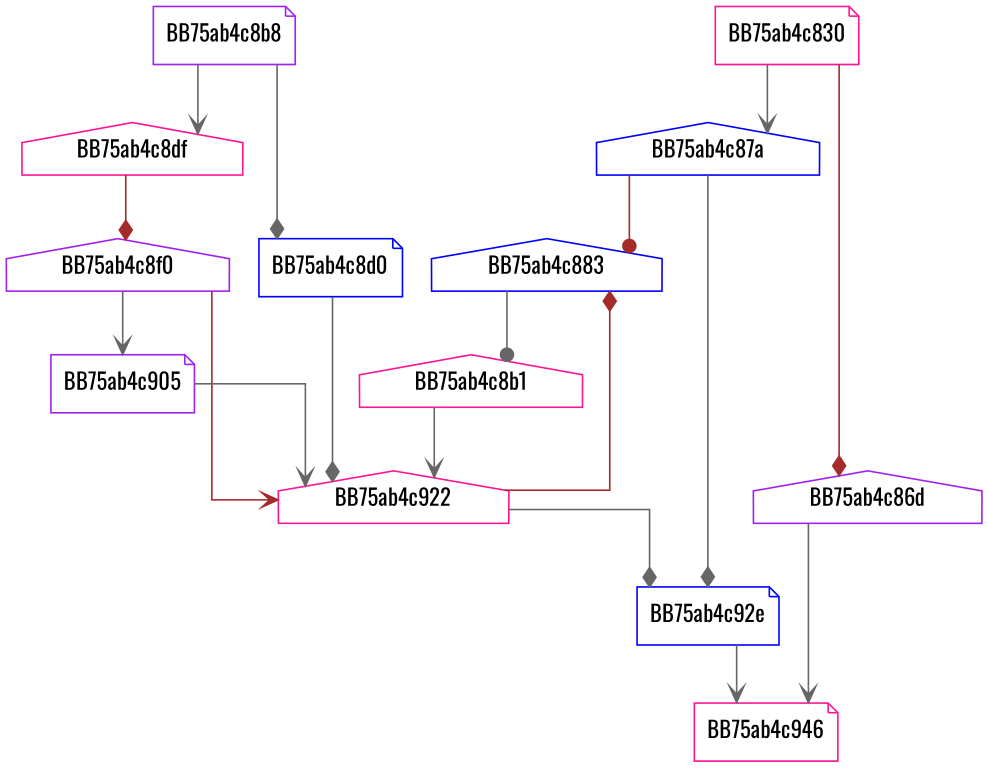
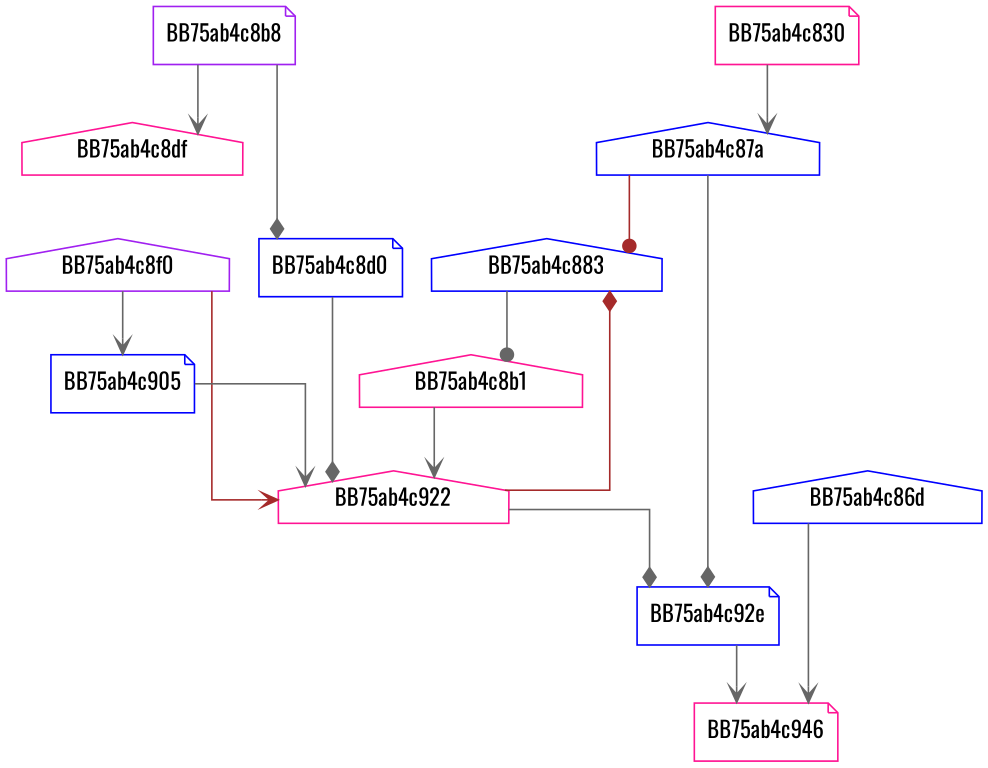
  digraph {
    fontname=Oswald
    splines=ortho
    node [color=deeppink fontname=Oswald shape=house]
    edge [arrowhead=vee color=gray40 fontname=Oswald]
    BB75ab4c830 [shape=note]
    BB75ab4c87a [color=blue]
-   BB75ab4c86d [color=purple]
+   BB75ab4c86d [color=blue]
    BB75ab4c92e [color=blue shape=note]
    BB75ab4c883 [color=blue]
    BB75ab4c946 [shape=note]
    BB75ab4c8b1
    BB75ab4c8b8 [color=purple shape=note]
    BB75ab4c8df
    BB75ab4c8d0 [color=blue shape=note]
    BB75ab4c922
    BB75ab4c8f0 [color=purple]
-   BB75ab4c905 [color=purple shape=note]
+   BB75ab4c905 [color=blue shape=note]
    BB75ab4c830 -> BB75ab4c87a
-   BB75ab4c830 -> BB75ab4c86d [arrowhead=diamond color=brown]
    BB75ab4c87a -> BB75ab4c92e [arrowhead=diamond]
    BB75ab4c87a -> BB75ab4c883 [arrowhead=dot color=brown]
    BB75ab4c86d -> BB75ab4c946
    BB75ab4c92e -> BB75ab4c946
    BB75ab4c883 -> BB75ab4c8b1 [arrowhead=dot]
    BB75ab4c8b1 -> BB75ab4c922
    BB75ab4c8b8 -> BB75ab4c8df
    BB75ab4c8b8 -> BB75ab4c8d0 [arrowhead=diamond]
-   BB75ab4c8df -> BB75ab4c8f0 [arrowhead=diamond color=brown]
    BB75ab4c8d0 -> BB75ab4c922 [arrowhead=diamond]
    BB75ab4c922 -> BB75ab4c92e [arrowhead=diamond]
    BB75ab4c922 -> BB75ab4c883 [arrowhead=diamond color=brown]
    BB75ab4c8f0 -> BB75ab4c922 [color=brown]
    BB75ab4c8f0 -> BB75ab4c905
    BB75ab4c905 -> BB75ab4c922
  }
